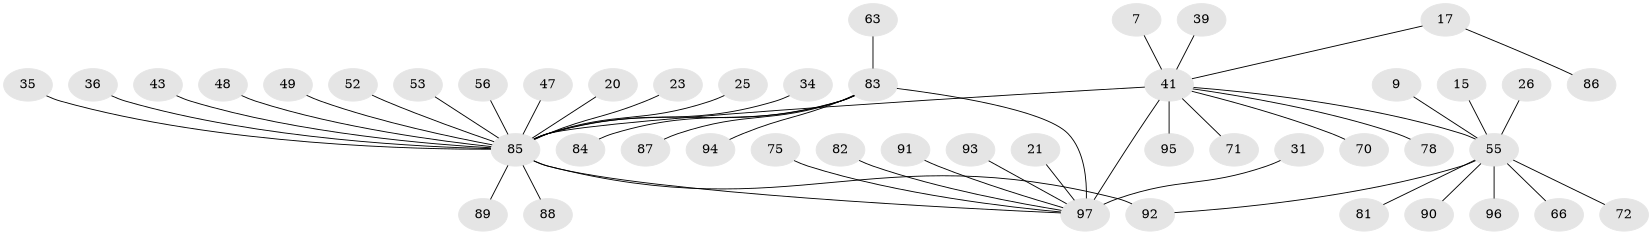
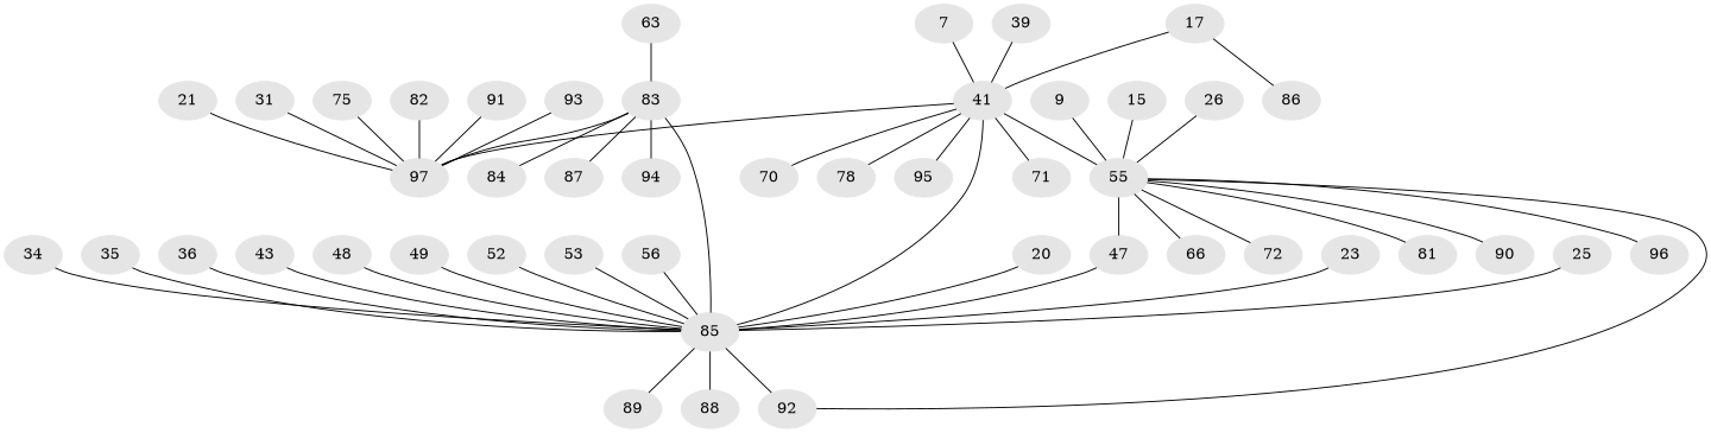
  graph {
    node [color=gray90 style=filled]
    41 [super="+11+3"]
    55 [super="+16+54"]
    85 [super="+13+73+12"]
    97 [super="+79+59+74"]
    71
    n6 [label=70]
    78 [super="+64"]
    95
    7
    66
    72 [super="+33"]
    n12 [label=47 super="+68+70"]
    81
    90
    92 [super="+65"]
    96 [super="+80"]
    9
    15
    17
    86
    88 [super="+14"]
    89
    20
    21
    23
    25
    26
    31
    34
    35
    36
    39
    43
    48
    49 [super="+45"]
    52
    53 [super="+8"]
    56
    83 [super="+62+47"]
    84
    87
    94
    63
    75
    82
    91
    93
    41 -- 55 [weight=8]
    41 -- 85 [weight=6]
    41 -- 97 [weight=7]
    41 -- 71
    41 -- n6
    41 -- 78 [weight=2]
    41 -- 95
    55 -- 66
    55 -- 72
+   55 -- n12
    55 -- 81
    55 -- 90
    55 -- 92
    55 -- 96
-   85 -- 97 [weight=3]
    85 -- 92 [weight=2]
    85 -- 88
    85 -- 89
    7 -- 41
    n12 -- 85
    9 -- 55
    15 -- 55
    17 -- 41
    17 -- 86
    20 -- 85
    21 -- 97
    23 -- 85
    25 -- 85
    26 -- 55
    31 -- 97
    34 -- 85
    35 -- 85
    36 -- 85
    39 -- 41
    43 -- 85 [weight=2]
    48 -- 85
    49 -- 85
    52 -- 85
    53 -- 85
    56 -- 85
    83 -- 85 [weight=4]
    83 -- 97 [weight=3]
    83 -- 84
    83 -- 87
    83 -- 94
    63 -- 83
    75 -- 97
    82 -- 97
    91 -- 97
    93 -- 97
  }
